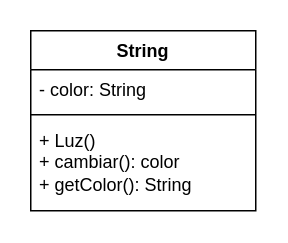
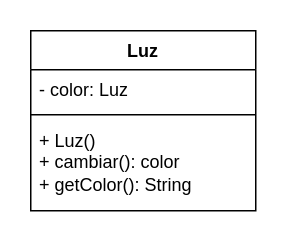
  <mxCell id="0" />
  <mxCell id="1" parent="0" />
- <mxCell id="2" value="String" style="swimlane;fontStyle=1;align=center;verticalAlign=top;childLayout=stackLayout;horizontal=1;startSize=26;horizontalStack=0;resizeParent=1;resizeParentMax=0;resizeLast=0;collapsible=1;marginBottom=0;whiteSpace=wrap;html=1;" vertex="1" parent="1"><mxGeometry x="20" width="150" height="120" as="geometry" y="20" /></mxCell>
- <mxCell id="3" value="- color: String" style="text;strokeColor=none;fillColor=none;align=left;verticalAlign=top;spacingLeft=4;spacingRight=4;overflow=hidden;rotatable=0;points=[[0,0.5],[1,0.5]];portConstraint=eastwest;whiteSpace=wrap;html=1;" vertex="1" parent="2"><mxGeometry y="26" width="150" height="26" as="geometry" /></mxCell>
+ <mxCell id="2" value="Luz" style="swimlane;fontStyle=1;align=center;verticalAlign=top;childLayout=stackLayout;horizontal=1;startSize=26;horizontalStack=0;resizeParent=1;resizeParentMax=0;resizeLast=0;collapsible=1;marginBottom=0;whiteSpace=wrap;html=1;" vertex="1" parent="1"><mxGeometry x="20" width="150" height="120" as="geometry" y="20" /></mxCell>
+ <mxCell id="3" value="- color: Luz" style="text;strokeColor=none;fillColor=none;align=left;verticalAlign=top;spacingLeft=4;spacingRight=4;overflow=hidden;rotatable=0;points=[[0,0.5],[1,0.5]];portConstraint=eastwest;whiteSpace=wrap;html=1;" vertex="1" parent="2"><mxGeometry y="26" width="150" height="26" as="geometry" /></mxCell>
  <mxCell id="4" value="" style="line;strokeWidth=1;fillColor=none;align=left;verticalAlign=middle;spacingTop=-1;spacingLeft=3;spacingRight=3;rotatable=0;labelPosition=right;points=[];portConstraint=eastwest;strokeColor=inherit;" vertex="1" parent="2"><mxGeometry y="52" width="150" height="8" as="geometry" /></mxCell>
  <mxCell id="5" value="+ Luz()&lt;div&gt;+ cambiar(): color&lt;/div&gt;&lt;div&gt;+ getColor(): String&lt;br&gt;&lt;div&gt;&lt;br&gt;&lt;/div&gt;&lt;div&gt;&lt;br&gt;&lt;/div&gt;&lt;div&gt;&lt;br&gt;&lt;/div&gt;&lt;div&gt;&lt;br&gt;&lt;div&gt;&lt;br&gt;&lt;/div&gt;&lt;/div&gt;&lt;/div&gt;" style="text;strokeColor=none;fillColor=none;align=left;verticalAlign=top;spacingLeft=4;spacingRight=4;overflow=hidden;rotatable=0;points=[[0,0.5],[1,0.5]];portConstraint=eastwest;whiteSpace=wrap;html=1;" vertex="1" parent="2"><mxGeometry y="60" width="150" height="60" as="geometry" /></mxCell>
